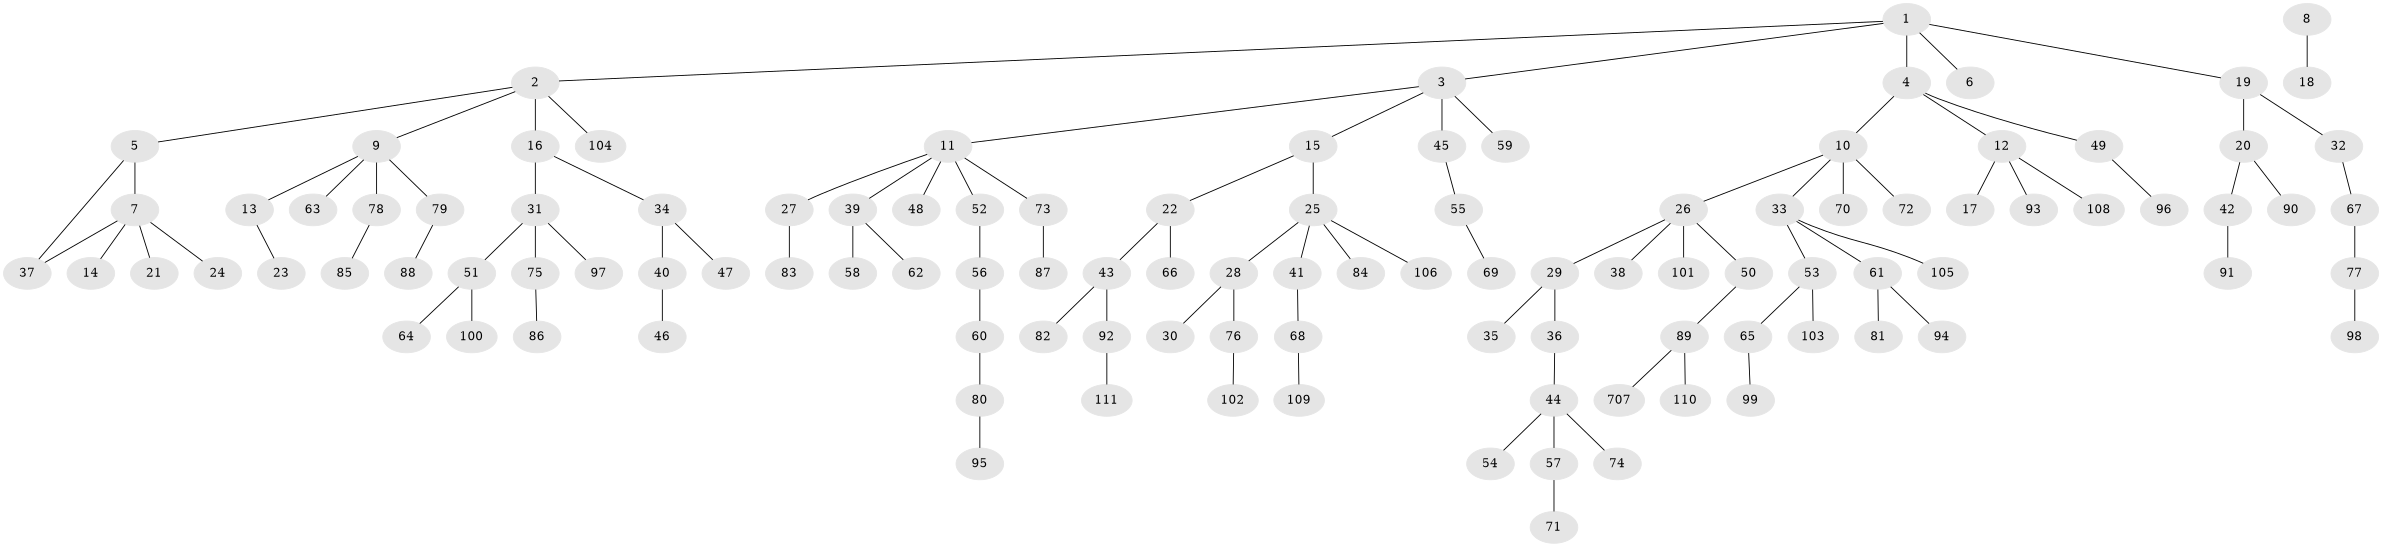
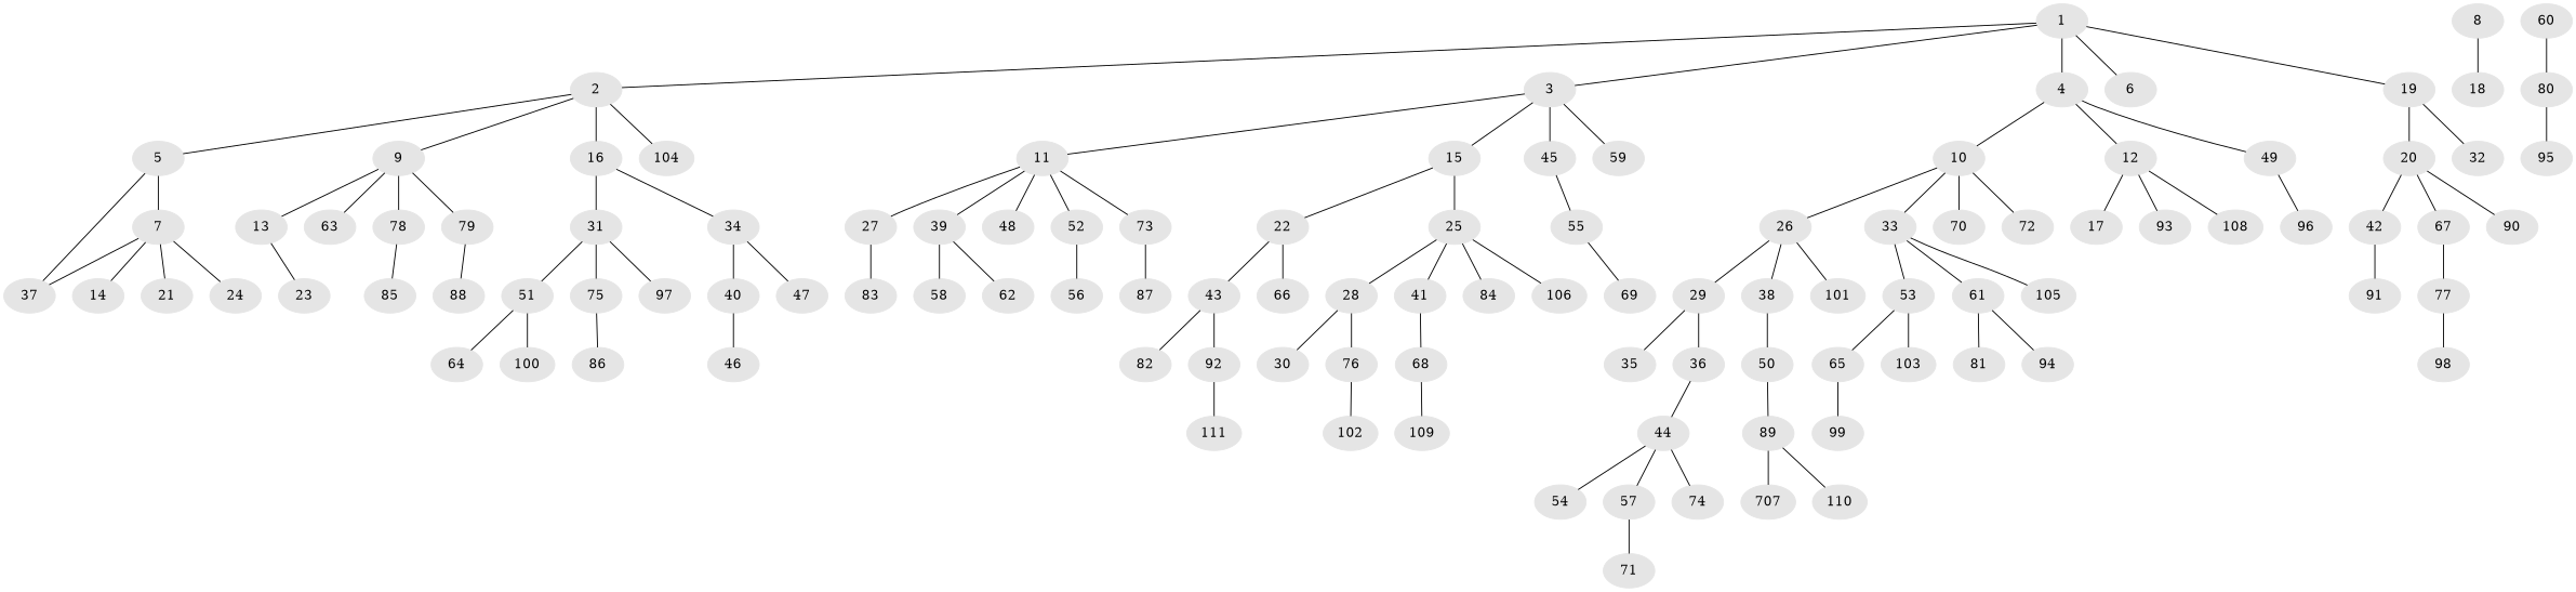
  graph {
    node [color=gray90 style=filled]
    1
    2
    3
    4
    6
    19
    5
    9
    16
    104
    11
    15
    45
    59
    10
    12
    49
    20
    32
    7
    37
    13
    63
    78
    79
    31
    34
    27
    39
    48
    52
    73
    22
    25
    55
    26
    33
    70
    72
    17
    93
    108
    96
    14
    21
    24
    8
    18
    23
    85
    88
    29
    38
    101
    53
    61
    105
    83
    58
    62
    56
    87
    43
    66
    28
    41
    84
    106
    51
    75
    97
    40
    47
    42
    67
    90
    91
    77
    82
    92
    30
    76
    68
    35
    36
    50
    102
    44
    64
    100
    86
    65
    103
    81
    94
    46
    54
    57
    74
    89
    109
    111
    71
    69
    n105 [label=707]
    110
    60
    99
    80
    95
    98
    1 -- 2
    1 -- 3
    1 -- 4
    1 -- 6
    1 -- 19
    2 -- 5
    2 -- 9
    2 -- 16
    2 -- 104
    3 -- 11
    3 -- 15
    3 -- 45
    3 -- 59
    4 -- 10
    4 -- 12
    4 -- 49
    19 -- 20
    19 -- 32
    5 -- 7
    5 -- 37
    9 -- 13
    9 -- 63
    9 -- 78
    9 -- 79
    16 -- 31
    16 -- 34
    11 -- 27
    11 -- 39
    11 -- 48
    11 -- 52
    11 -- 73
    15 -- 22
    15 -- 25
    45 -- 55
    10 -- 26
    10 -- 33
    10 -- 70
    10 -- 72
    12 -- 17
    12 -- 93
    12 -- 108
    49 -- 96
    20 -- 42
-   32 -- 67
+   20 -- 67
    20 -- 90
    7 -- 37
    7 -- 14
    7 -- 21
    7 -- 24
    13 -- 23
    78 -- 85
    79 -- 88
    31 -- 51
    31 -- 75
    31 -- 97
    34 -- 40
    34 -- 47
    27 -- 83
    39 -- 58
    39 -- 62
    52 -- 56
    73 -- 87
    22 -- 43
    22 -- 66
    25 -- 28
    25 -- 41
    25 -- 84
    25 -- 106
    55 -- 69
    26 -- 29
    26 -- 38
    26 -- 101
    33 -- 53
    33 -- 61
    33 -- 105
    8 -- 18
    29 -- 35
    29 -- 36
-   26 -- 50
+   38 -- 50
    53 -- 65
    53 -- 103
    61 -- 81
    61 -- 94
-   56 -- 60
    43 -- 82
    43 -- 92
    28 -- 30
    28 -- 76
    41 -- 68
    51 -- 64
    51 -- 100
    75 -- 86
    40 -- 46
    42 -- 91
    67 -- 77
    77 -- 98
    92 -- 111
    76 -- 102
    68 -- 109
    36 -- 44
    50 -- 89
    44 -- 54
    44 -- 57
    44 -- 74
    65 -- 99
    57 -- 71
    89 -- n105
    89 -- 110
    60 -- 80
    80 -- 95
  }
